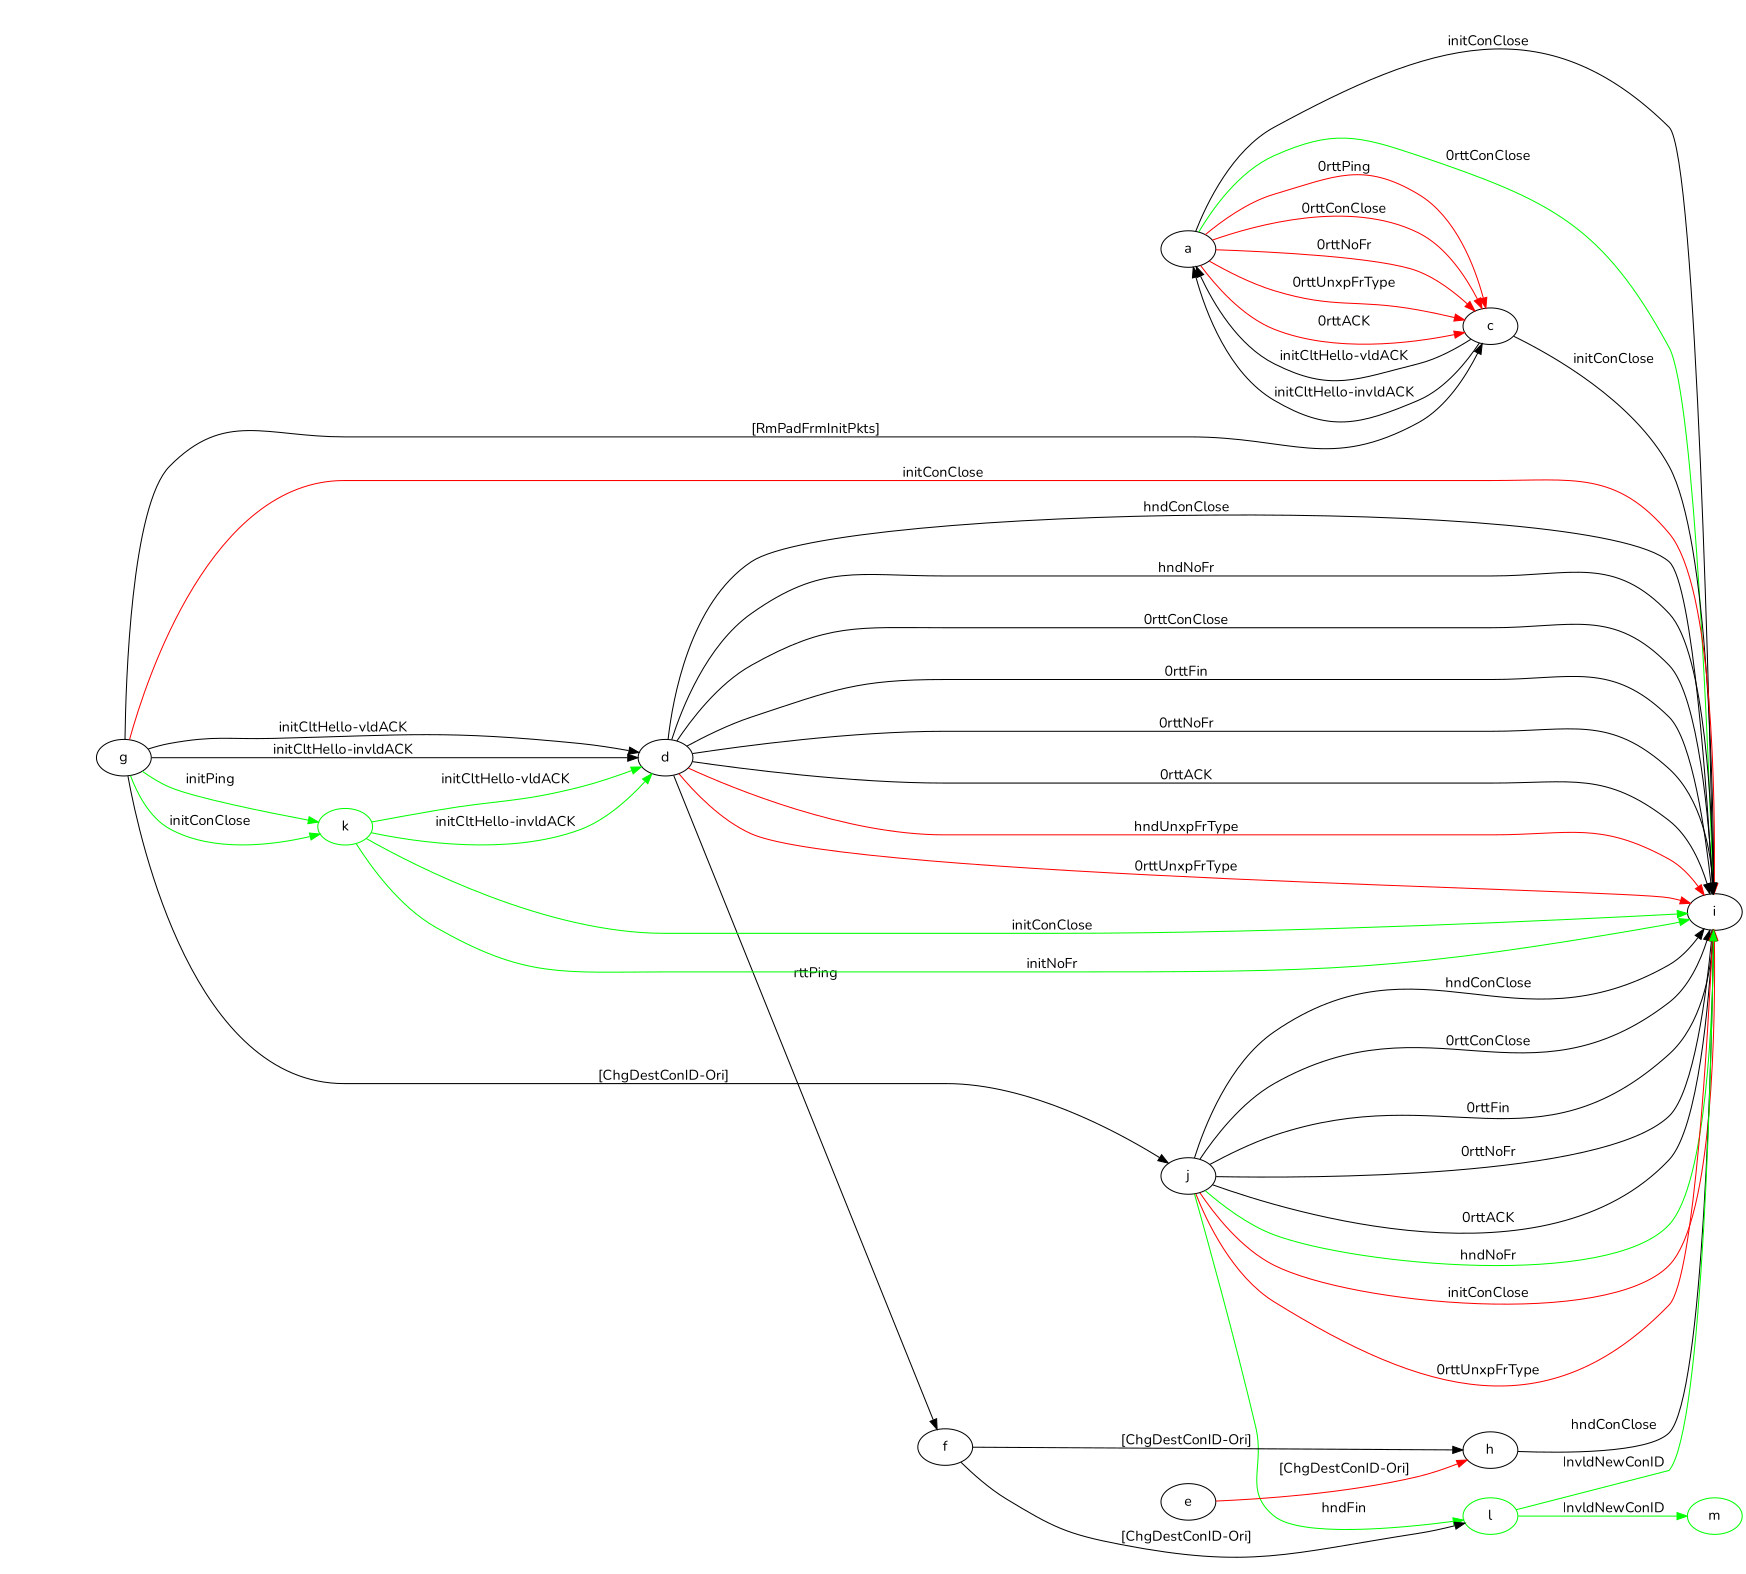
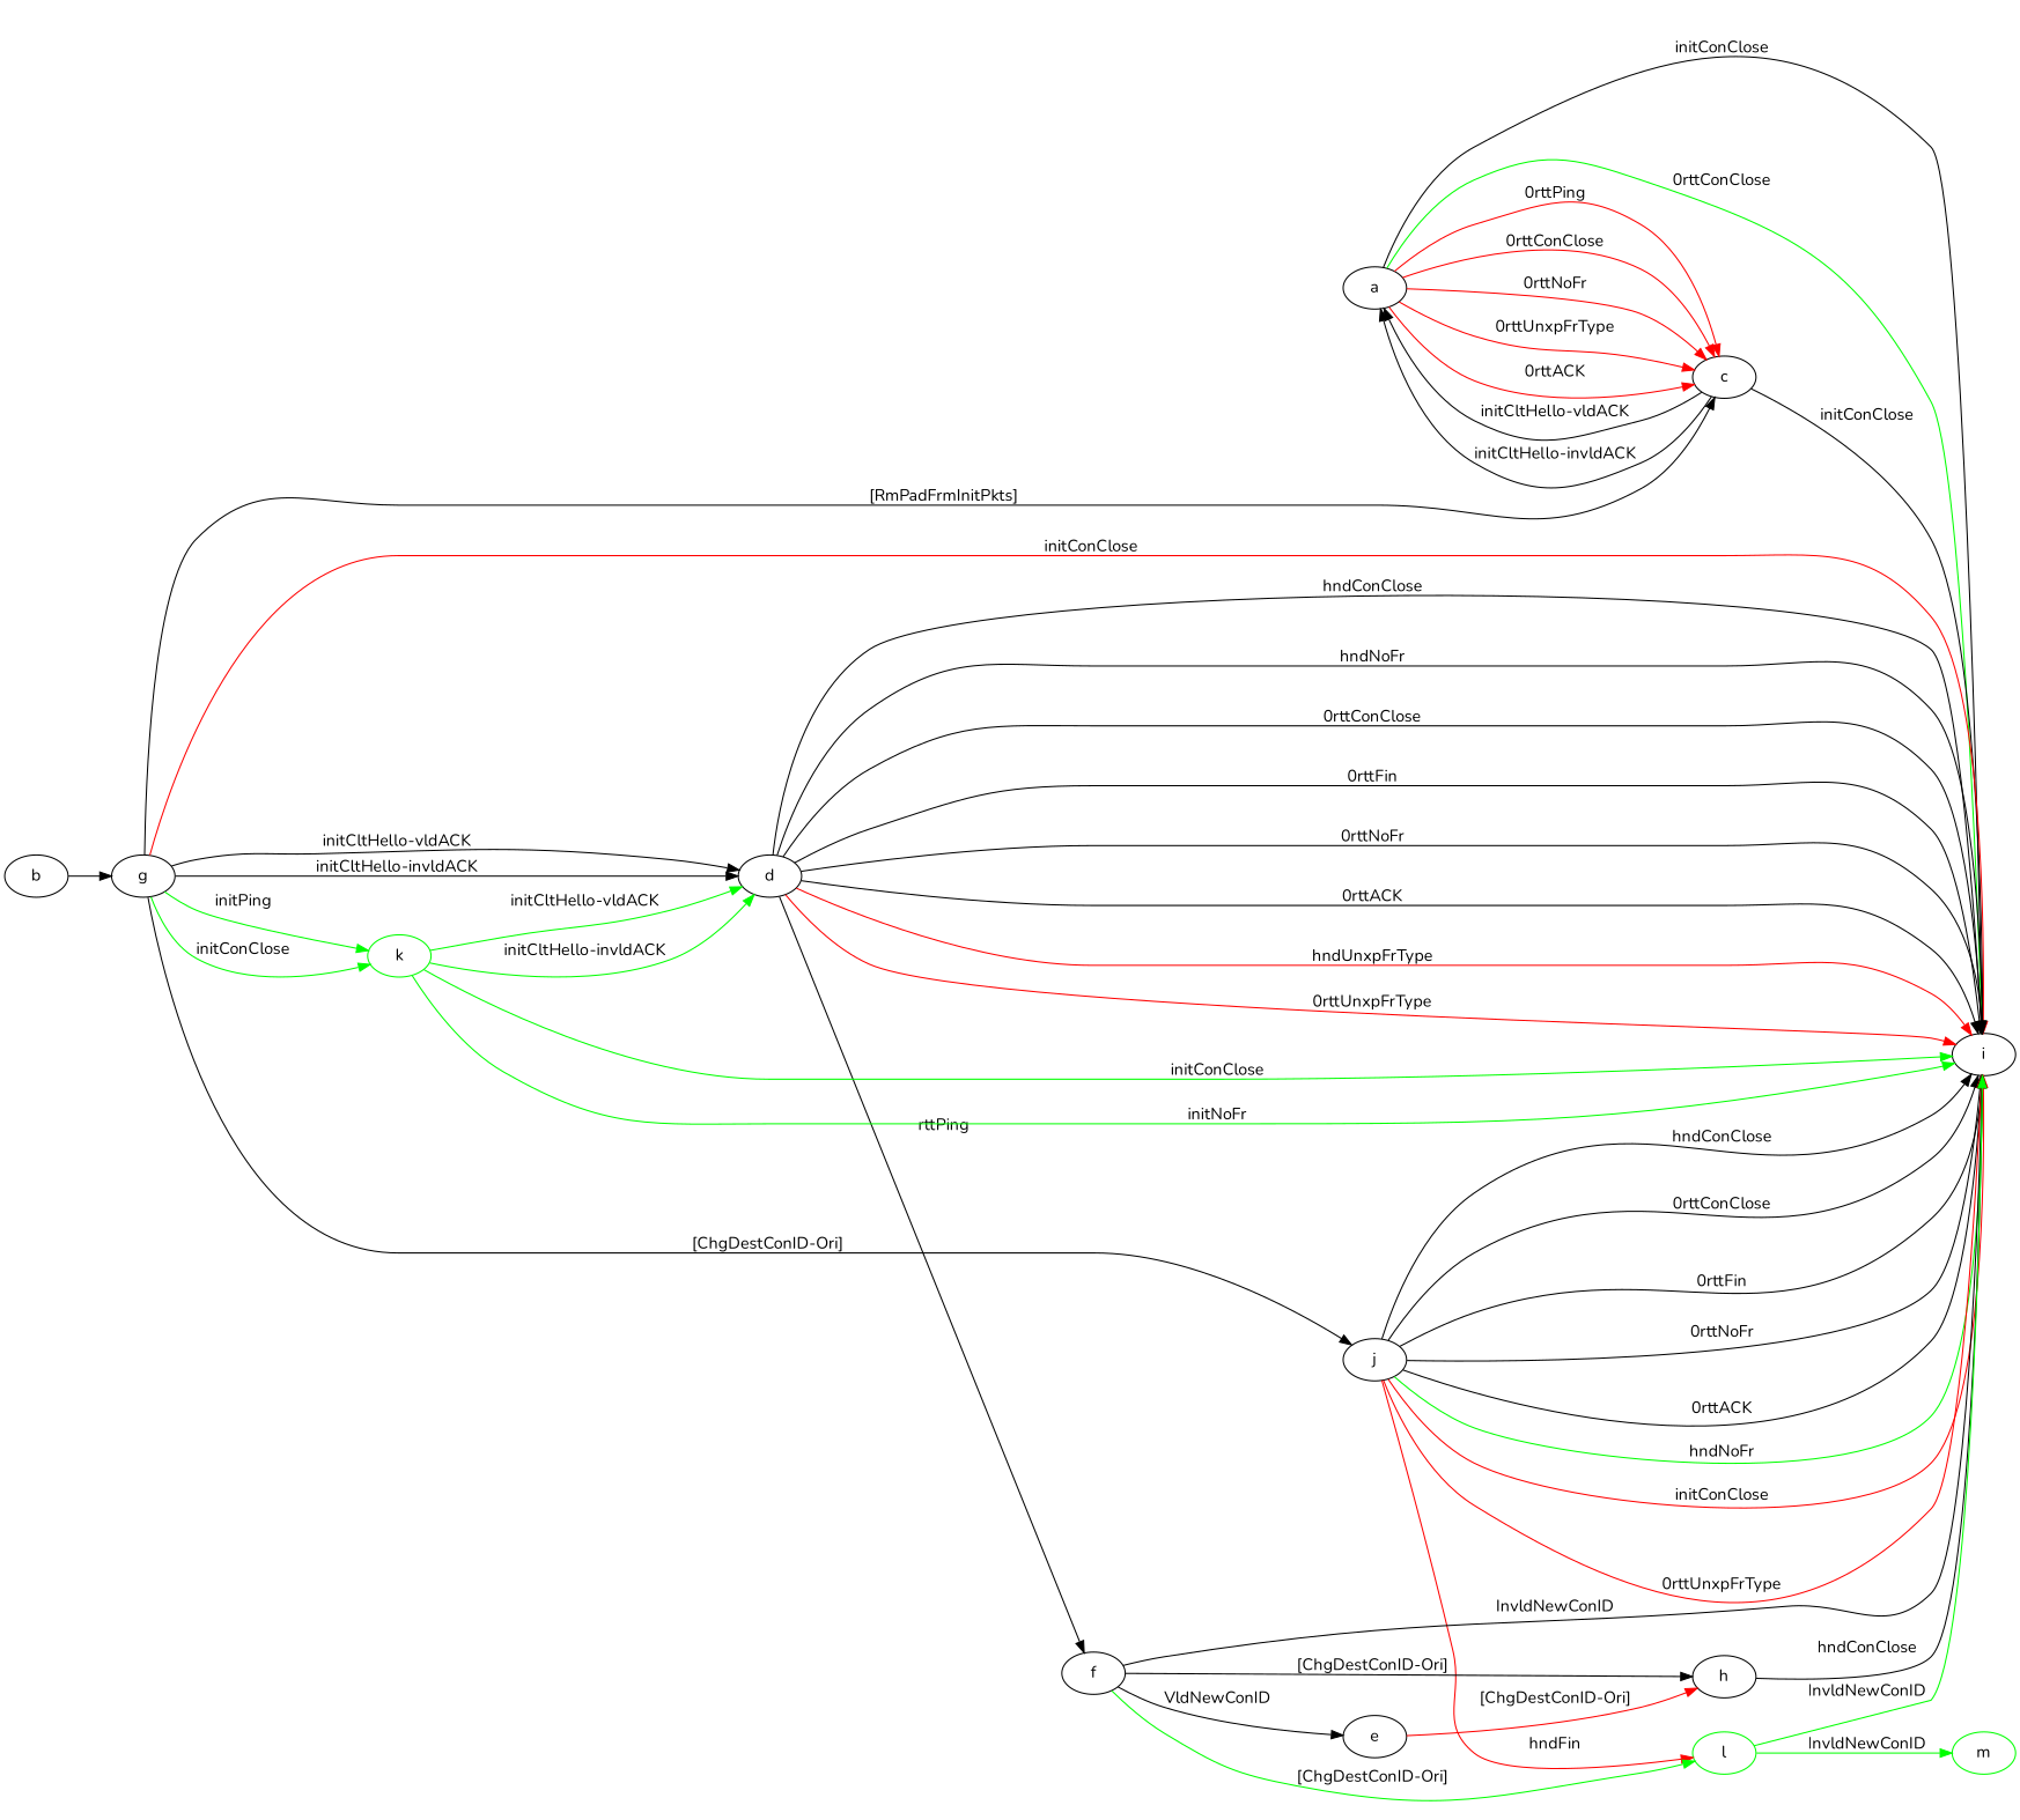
  digraph {
    fontname=Nunito
    rankdir=LR
    node [fontname=Nunito]
    edge [fontname=Nunito]
    a
    c
    i
+   b
    g
    d
    k [color=green]
    j
    f
    e
    h
    l [color=green]
    m [color=green]
    a -> c [color=red label="0rttPing "]
    a -> c [color=red label="0rttConClose "]
    a -> c [color=red label="0rttNoFr "]
    a -> c [color=red label="0rttUnxpFrType "]
    a -> c [color=red label="0rttACK "]
    a -> i [label="initConClose "]
    a -> i [color=green label="0rttConClose "]
    c -> a [label="initCltHello-vldACK "]
    c -> a [label="initCltHello-invldACK "]
    c -> i [label="initConClose "]
+   b -> g
    g -> c [label="[RmPadFrmInitPkts] "]
    g -> i [color=red label="initConClose "]
    g -> d [label="initCltHello-vldACK "]
    g -> d [label="initCltHello-invldACK "]
    g -> k [color=green label="initPing "]
    g -> k [color=green label="initConClose "]
    g -> j [label="[ChgDestConID-Ori] "]
    d -> i [label="hndConClose "]
    d -> i [label="hndNoFr "]
    d -> i [label="0rttConClose "]
    d -> i [label="0rttFin "]
    d -> i [label="0rttNoFr "]
    d -> i [label="0rttACK "]
    d -> i [color=red label="hndUnxpFrType "]
    d -> i [color=red label="0rttUnxpFrType "]
    d -> f [label="rttPing "]
    k -> i [color=green label="initConClose "]
    k -> i [color=green label="initNoFr "]
    k -> d [color=green label="initCltHello-vldACK "]
    k -> d [color=green label="initCltHello-invldACK "]
    j -> i [label="hndConClose "]
    j -> i [label="0rttConClose "]
    j -> i [label="0rttFin "]
    j -> i [label="0rttNoFr "]
    j -> i [label="0rttACK "]
    j -> i [color=green label="hndNoFr "]
    j -> i [color=red label="initConClose "]
    j -> i [color=red label="0rttUnxpFrType "]
-   j -> l [color=green label="hndFin "]
+   j -> l [color=red label="hndFin "]
+   f -> i [label="InvldNewConID "]
+   f -> e [label="VldNewConID "]
    f -> h [color=black label="[ChgDestConID-Ori] "]
-   f -> l [color=black label="[ChgDestConID-Ori] "]
+   f -> l [color=green label="[ChgDestConID-Ori] "]
    e -> h [color=red label="[ChgDestConID-Ori] "]
    h -> i [label="hndConClose "]
    l -> i [color=green label="InvldNewConID "]
    l -> m [color=green label="InvldNewConID "]
  }
